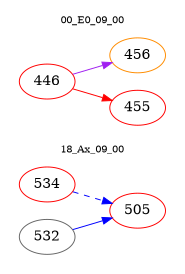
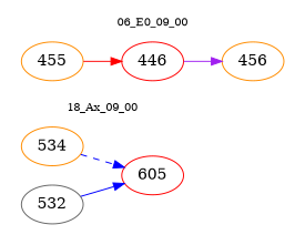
  digraph {
    rankdir=LR
    node [color=red]
    edge [color=blue style=solid]
-   n1 [label=534]
-   n2 [label=505]
+   n1 [color=darkorange label=534]
+   n2 [label=605]
    n3 [color=gray40 label=532]
-   n4 [label=455]
+   n4 [color=darkorange label=455]
    n5 [label=446]
    n6 [color=darkorange label=456]
    subgraph cluster_1 {
      color=white
      fontsize=10
      label="18_Ax_09_00"
      n1
      n2
      n3
    }
    subgraph cluster_2 {
      color=white
      fontsize=10
-     label="00_E0_09_00"
+     label="06_E0_09_00"
      n4
      n5
      n6
    }
    n1 -> n2 [style=dashed]
    n3 -> n2
-   n5 -> n4 [color=red]
+   n4 -> n5 [color=red]
    n5 -> n6 [color=purple]
  }
